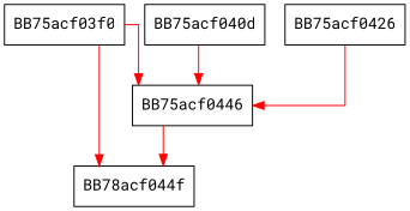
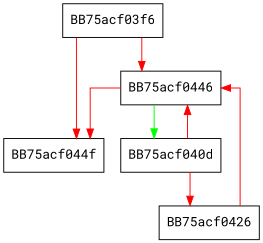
  digraph {
    fontname="Roboto Mono"
    splines=ortho
    node [fontname="Roboto Mono" shape=box]
    edge [color=red fontname="Roboto Mono"]
-   BB75acf03f0
-   BB75acf044f [label=BB78acf044f]
+   BB75acf03f0 [label=BB75acf03f6]
+   BB75acf044f
    BB75acf0446
    BB75acf040d
    BB75acf0426
    BB75acf03f0 -> BB75acf044f
    BB75acf03f0 -> BB75acf0446
    BB75acf0446 -> BB75acf044f
+   BB75acf0446 -> BB75acf040d [color=green]
    BB75acf040d -> BB75acf0446
+   BB75acf040d -> BB75acf0426
    BB75acf0426 -> BB75acf0446
  }
